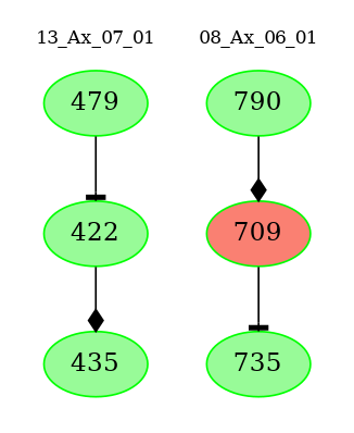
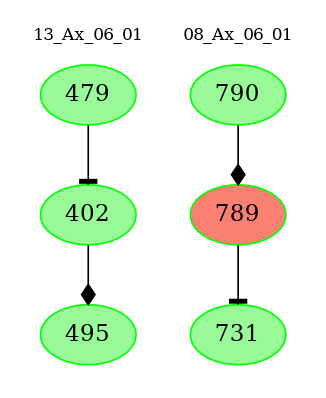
  digraph {
    fontname="DejaVu Serif"
    node [color=green fillcolor=palegreen fontname="DejaVu Serif" style=filled]
    edge [arrowhead=tee color=black fontname="DejaVu Serif"]
    n1 [label=479]
-   n2 [label=422]
-   n3 [label=435]
+   n2 [label=402]
+   n3 [label=495]
    n4 [label=790]
-   n5 [fillcolor=salmon label=709]
-   n6 [label=735]
+   n5 [fillcolor=salmon label=789]
+   n6 [label=731]
    subgraph cluster_1 {
      color=white
      fontsize=10
-     label="13_Ax_07_01"
+     label="13_Ax_06_01"
      n1
      n2
      n3
    }
    subgraph cluster_2 {
      color=white
      fontsize=10
      label="08_Ax_06_01"
      n4
      n5
      n6
    }
    n1 -> n2
    n2 -> n3 [arrowhead=diamond]
    n4 -> n5 [arrowhead=diamond]
    n5 -> n6
  }
